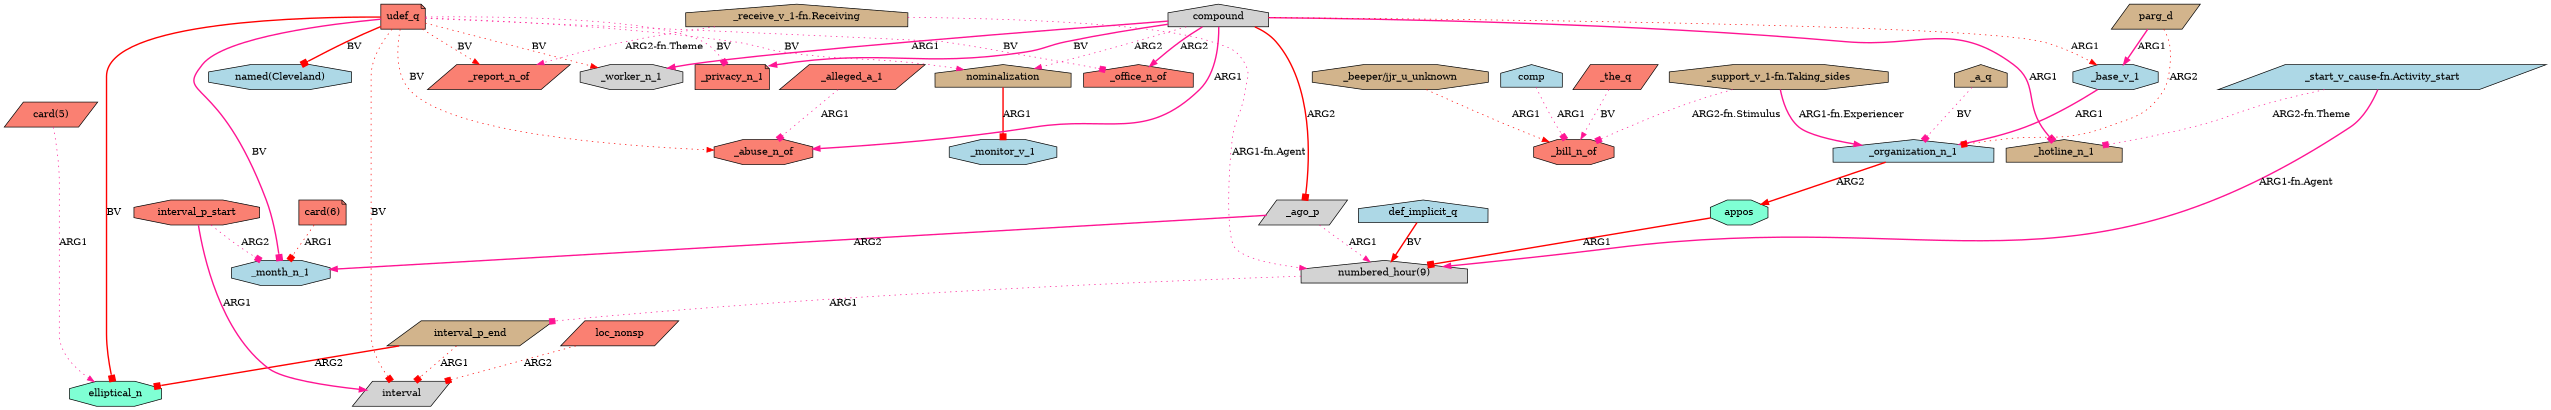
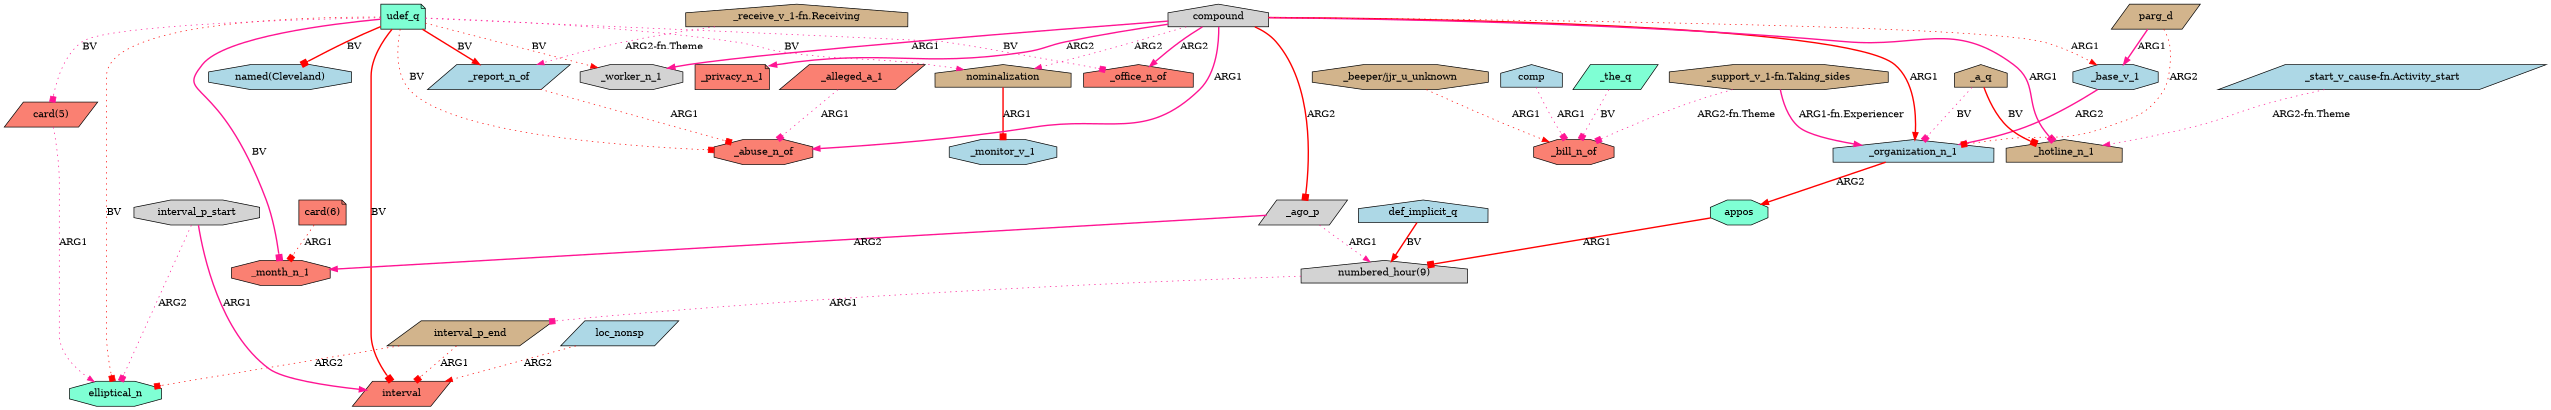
  digraph {
    node [fillcolor=salmon shape=octagon style=filled]
    edge [arrowhead=box color=deeppink style=dotted]
    appos [fillcolor=aquamarine]
    "numbered_hour(9)" [fillcolor=lightgrey shape=house]
    _organization_n_1 [fillcolor=lightblue shape=house]
    interval_p_end [fillcolor=tan shape=parallelogram]
-   udef_q [shape=note]
+   udef_q [fillcolor=aquamarine shape=note]
    _office_n_of [shape=house]
-   interval [fillcolor=lightgrey shape=parallelogram]
+   interval [shape=parallelogram]
    elliptical_n [fillcolor=aquamarine]
    _worker_n_1 [fillcolor=lightgrey]
    _privacy_n_1 [shape=note]
-   _report_n_of [shape=parallelogram]
+   _report_n_of [fillcolor=lightblue shape=parallelogram]
    _abuse_n_of
    nominalization [fillcolor=tan shape=house]
-   _month_n_1 [fillcolor=lightblue]
+   _month_n_1
    "named(Cleveland)" [fillcolor=lightblue]
    _monitor_v_1 [fillcolor=lightblue]
-   _the_q [shape=parallelogram]
+   _the_q [fillcolor=aquamarine shape=parallelogram]
    _bill_n_of
    "_support_v_1-fn.Taking_sides" [fillcolor=tan]
-   loc_nonsp [shape=parallelogram]
+   loc_nonsp [fillcolor=lightblue shape=parallelogram]
    compound [fillcolor=lightgrey shape=house]
    _hotline_n_1 [fillcolor=tan shape=house]
    _base_v_1 [fillcolor=lightblue]
    _ago_p [fillcolor=lightgrey shape=parallelogram]
    "card(5)" [shape=parallelogram]
    _alleged_a_1 [shape=parallelogram]
-   interval_p_start
+   interval_p_start [fillcolor=lightgrey]
    "_beeper/jjr_u_unknown" [fillcolor=tan]
    "_start_v_cause-fn.Activity_start" [fillcolor=lightblue shape=parallelogram]
    comp [fillcolor=lightblue shape=house]
    "_receive_v_1-fn.Receiving" [fillcolor=tan shape=house]
    parg_d [fillcolor=tan shape=parallelogram]
    _a_q [fillcolor=tan shape=house]
    def_implicit_q [fillcolor=lightblue shape=house]
    "card(6)" [shape=note]
    appos -> "numbered_hour(9)" [color=red label=ARG1 style=bold]
    "numbered_hour(9)" -> interval_p_end [label=ARG1]
    _organization_n_1 -> appos [arrowhead=normal color=red label=ARG2 style=bold]
    interval_p_end -> interval [color=red label=ARG1]
-   interval_p_end -> elliptical_n [color=red label=ARG2 style=bold]
+   interval_p_end -> elliptical_n [color=red label=ARG2]
    udef_q -> _office_n_of [label=BV]
-   udef_q -> interval [color=red label=BV]
-   udef_q -> elliptical_n [color=red label=BV style=bold]
+   udef_q -> interval [color=red label=BV style=bold]
+   udef_q -> elliptical_n [color=red label=BV]
    udef_q -> _worker_n_1 [arrowhead=normal color=red label=BV]
-   udef_q -> _privacy_n_1 [label=BV]
-   udef_q -> _report_n_of [arrowhead=normal color=red label=BV]
-   udef_q -> _abuse_n_of [arrowhead=normal color=red label=BV]
+   udef_q -> "card(5)" [label=BV]
+   udef_q -> _report_n_of [arrowhead=normal color=red label=BV style=bold]
+   udef_q -> _abuse_n_of [color=red label=BV]
    udef_q -> nominalization [arrowhead=normal label=BV]
    udef_q -> _month_n_1 [label=BV style=bold]
    udef_q -> "named(Cleveland)" [color=red label=BV style=bold]
+   _report_n_of -> _abuse_n_of [color=red label=ARG1]
    nominalization -> _monitor_v_1 [color=red label=ARG1 style=bold]
-   _the_q -> _bill_n_of [arrowhead=normal label=BV]
+   _the_q -> _bill_n_of [label=BV]
    "_support_v_1-fn.Taking_sides" -> _organization_n_1 [arrowhead=normal label="ARG1-fn.Experiencer" style=bold]
-   "_support_v_1-fn.Taking_sides" -> _bill_n_of [label="ARG2-fn.Stimulus"]
-   loc_nonsp -> interval [color=red label=ARG2]
+   "_support_v_1-fn.Taking_sides" -> _bill_n_of [label="ARG2-fn.Theme"]
+   loc_nonsp -> interval [arrowhead=normal color=red label=ARG2]
+   compound -> _organization_n_1 [arrowhead=normal color=red label=ARG1 style=bold]
    compound -> _office_n_of [arrowhead=normal label=ARG2 style=bold]
    compound -> _worker_n_1 [arrowhead=normal label=ARG1 style=bold]
-   compound -> _privacy_n_1 [arrowhead=normal label=BV style=bold]
+   compound -> _privacy_n_1 [arrowhead=normal label=ARG2 style=bold]
    compound -> _abuse_n_of [arrowhead=normal label=ARG1 style=bold]
    compound -> nominalization [arrowhead=normal label=ARG2]
    compound -> _hotline_n_1 [label=ARG1 style=bold]
    compound -> _base_v_1 [arrowhead=normal color=red label=ARG1]
    compound -> _ago_p [color=red label=ARG2 style=bold]
-   _base_v_1 -> _organization_n_1 [arrowhead=normal label=ARG1 style=bold]
+   _base_v_1 -> _organization_n_1 [arrowhead=normal label=ARG2 style=bold]
    _ago_p -> "numbered_hour(9)" [arrowhead=normal label=ARG1]
    _ago_p -> _month_n_1 [arrowhead=normal label=ARG2 style=bold]
    "card(5)" -> elliptical_n [arrowhead=normal label=ARG1]
    _alleged_a_1 -> _abuse_n_of [label=ARG1]
    interval_p_start -> interval [arrowhead=normal label=ARG1 style=bold]
-   interval_p_start -> _month_n_1 [label=ARG2]
+   interval_p_start -> elliptical_n [label=ARG2]
    "_beeper/jjr_u_unknown" -> _bill_n_of [arrowhead=normal color=red label=ARG1]
-   "_start_v_cause-fn.Activity_start" -> "numbered_hour(9)" [arrowhead=normal label="ARG1-fn.Agent" style=bold]
-   "_start_v_cause-fn.Activity_start" -> _hotline_n_1 [label="ARG2-fn.Theme"]
+   "_start_v_cause-fn.Activity_start" -> _hotline_n_1 [arrowhead=normal label="ARG2-fn.Theme"]
    comp -> _bill_n_of [label=ARG1]
-   "_receive_v_1-fn.Receiving" -> "numbered_hour(9)" [arrowhead=normal label="ARG1-fn.Agent"]
    "_receive_v_1-fn.Receiving" -> _report_n_of [arrowhead=normal label="ARG2-fn.Theme"]
    parg_d -> _organization_n_1 [color=red label=ARG2]
    parg_d -> _base_v_1 [arrowhead=normal label=ARG1 style=bold]
    _a_q -> _organization_n_1 [label=BV]
+   _a_q -> _hotline_n_1 [color=red label=BV style=bold]
    def_implicit_q -> "numbered_hour(9)" [arrowhead=normal color=red label=BV style=bold]
    "card(6)" -> _month_n_1 [color=red label=ARG1]
  }
